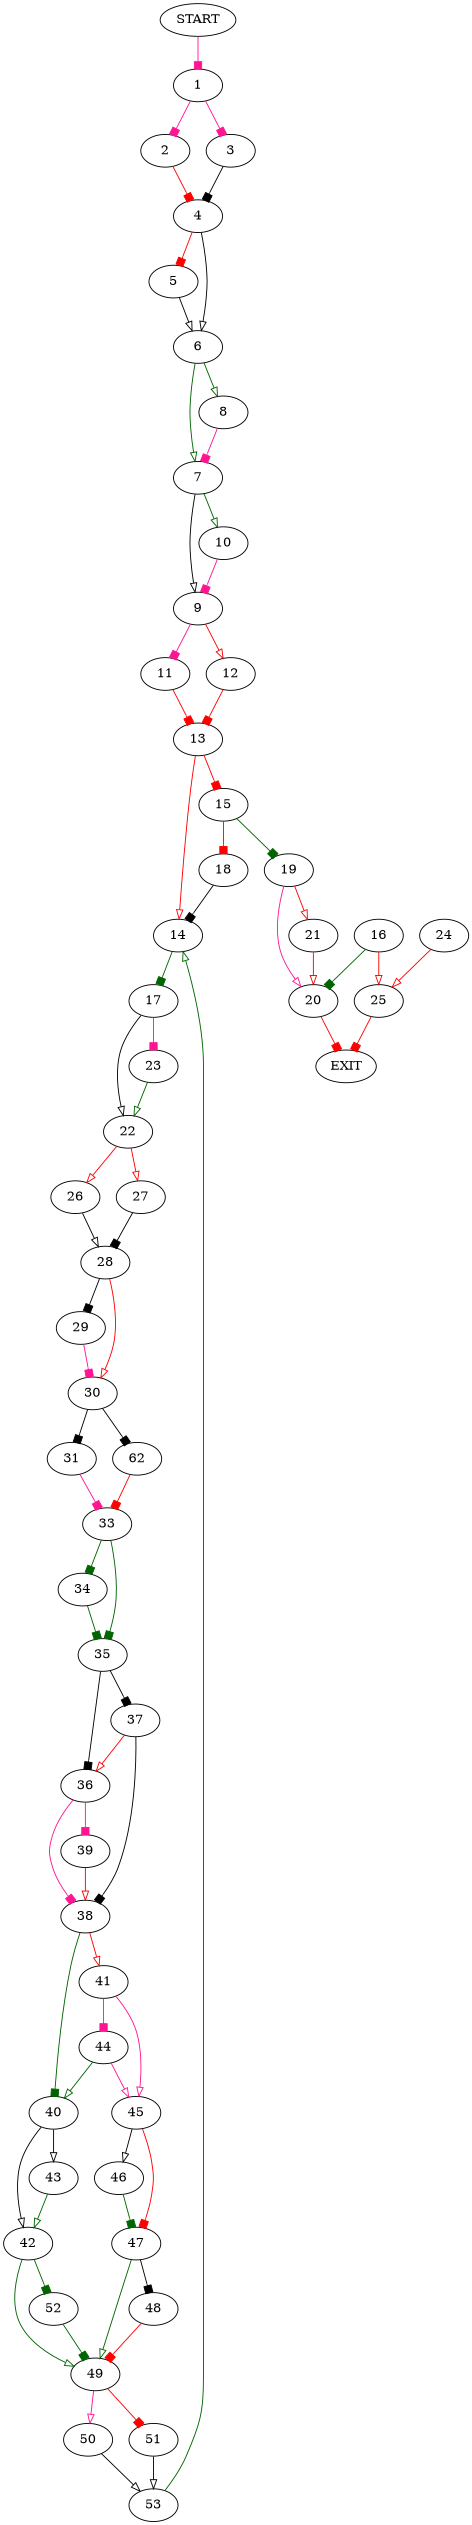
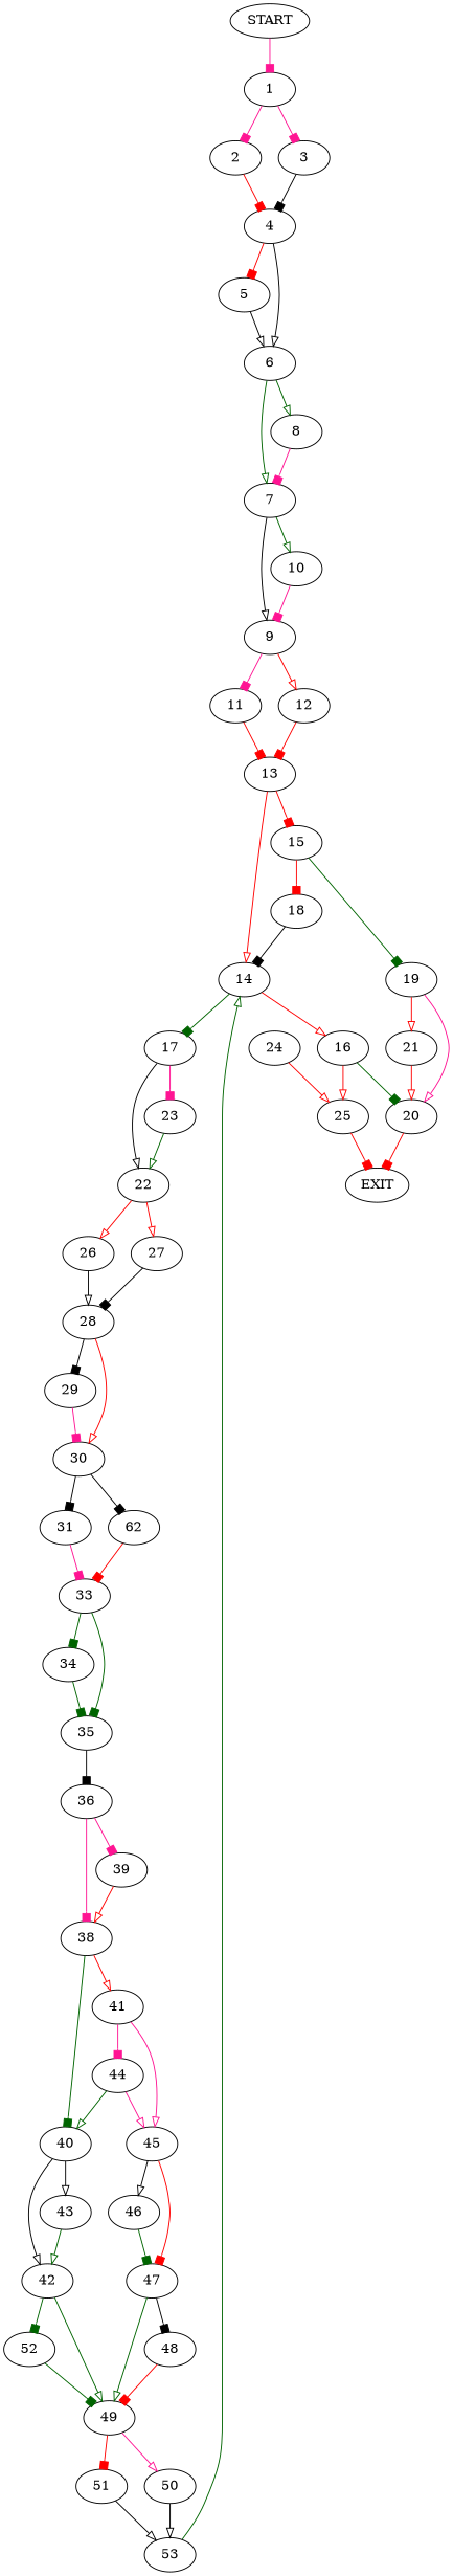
  digraph {
    edge [arrowhead=box color=red]
    n1 [label=START]
    1
    2
    3
    n5 [label=EXIT]
    4
    5
    6
    7
    8
    9
    10
    11
    12
    13
    14
    15
    16
    17
    18
    19
    25
    20
    22
    23
    21
    24
    26
    27
    28
    29
    30
    31
    n34 [label=62]
    33
    34
    35
    36
-   37
    38
    39
    40
    41
    42
    43
    44
    45
    49
    52
    46
    47
    50
    51
    48
    53
    n1 -> 1 [color=deeppink]
    1 -> 2 [color=deeppink]
    1 -> 3 [color=deeppink]
    2 -> 4
    3 -> 4 [color=black]
    4 -> 5
    4 -> 6 [arrowhead=onormal color=black]
    5 -> 6 [arrowhead=onormal color=black]
    6 -> 7 [arrowhead=onormal color=darkgreen]
    6 -> 8 [arrowhead=onormal color=darkgreen]
    7 -> 9 [arrowhead=onormal color=black]
    7 -> 10 [arrowhead=onormal color=darkgreen]
    8 -> 7 [color=deeppink]
    9 -> 11 [color=deeppink]
    9 -> 12 [arrowhead=onormal]
    10 -> 9 [color=deeppink]
    11 -> 13
    12 -> 13
    13 -> 14 [arrowhead=onormal]
    13 -> 15
+   14 -> 16 [arrowhead=onormal]
    14 -> 17 [color=darkgreen]
    15 -> 18
    15 -> 19 [color=darkgreen]
    16 -> 25 [arrowhead=onormal]
    16 -> 20 [color=darkgreen]
    17 -> 22 [arrowhead=onormal color=black]
    17 -> 23 [color=deeppink]
    18 -> 14 [color=black]
    19 -> 20 [arrowhead=onormal color=deeppink]
    19 -> 21 [arrowhead=onormal]
    25 -> n5
    20 -> n5
    22 -> 26 [arrowhead=onormal]
    22 -> 27 [arrowhead=onormal]
    23 -> 22 [arrowhead=onormal color=darkgreen]
    21 -> 20 [arrowhead=onormal]
    24 -> 25 [arrowhead=onormal]
    26 -> 28 [arrowhead=onormal color=black]
    27 -> 28 [color=black]
    28 -> 29 [color=black]
    28 -> 30 [arrowhead=onormal]
    29 -> 30 [color=deeppink]
    30 -> 31 [color=black]
    30 -> n34 [color=black]
    31 -> 33 [color=deeppink]
    n34 -> 33
    33 -> 34 [color=darkgreen]
    33 -> 35 [color=darkgreen]
    34 -> 35 [color=darkgreen]
    35 -> 36 [color=black]
-   35 -> 37 [color=black]
    36 -> 38 [color=deeppink]
    36 -> 39 [color=deeppink]
-   37 -> 36 [arrowhead=onormal]
-   37 -> 38 [color=black]
    38 -> 40 [color=darkgreen]
    38 -> 41 [arrowhead=onormal]
    39 -> 38 [arrowhead=onormal]
    40 -> 42 [arrowhead=onormal color=black]
    40 -> 43 [arrowhead=onormal color=black]
    41 -> 44 [color=deeppink]
    41 -> 45 [arrowhead=onormal color=deeppink]
    42 -> 49 [arrowhead=onormal color=darkgreen]
    42 -> 52 [color=darkgreen]
    43 -> 42 [arrowhead=onormal color=darkgreen]
    44 -> 40 [arrowhead=onormal color=darkgreen]
    44 -> 45 [arrowhead=onormal color=deeppink]
    45 -> 46 [arrowhead=onormal color=black]
    45 -> 47
    49 -> 50 [arrowhead=onormal color=deeppink]
    49 -> 51
    52 -> 49 [color=darkgreen]
    46 -> 47 [color=darkgreen]
    47 -> 49 [arrowhead=onormal color=darkgreen]
    47 -> 48 [color=black]
    50 -> 53 [arrowhead=onormal color=black]
    51 -> 53 [arrowhead=onormal color=black]
    48 -> 49
    53 -> 14 [arrowhead=onormal color=darkgreen]
  }
